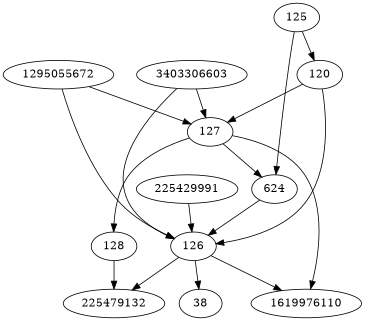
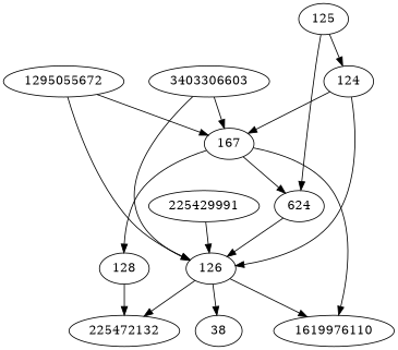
  strict digraph {
    128
-   225472132 [label=225479132]
+   225472132
    225429991
    126
    n5 [label=38]
    1619976110
    3403306603
-   127
+   127 [label=167]
    n9 [label=624]
    1295055672
-   120
+   120 [label=124]
    125
    128 -> 225472132
    225429991 -> 126
    126 -> 225472132
    126 -> n5
    126 -> 1619976110
    3403306603 -> 126
    3403306603 -> 127
    127 -> 128
    127 -> 1619976110
    127 -> n9
    n9 -> 126
    1295055672 -> 126
    1295055672 -> 127
    120 -> 126
    120 -> 127
    125 -> n9
    125 -> 120
  }
